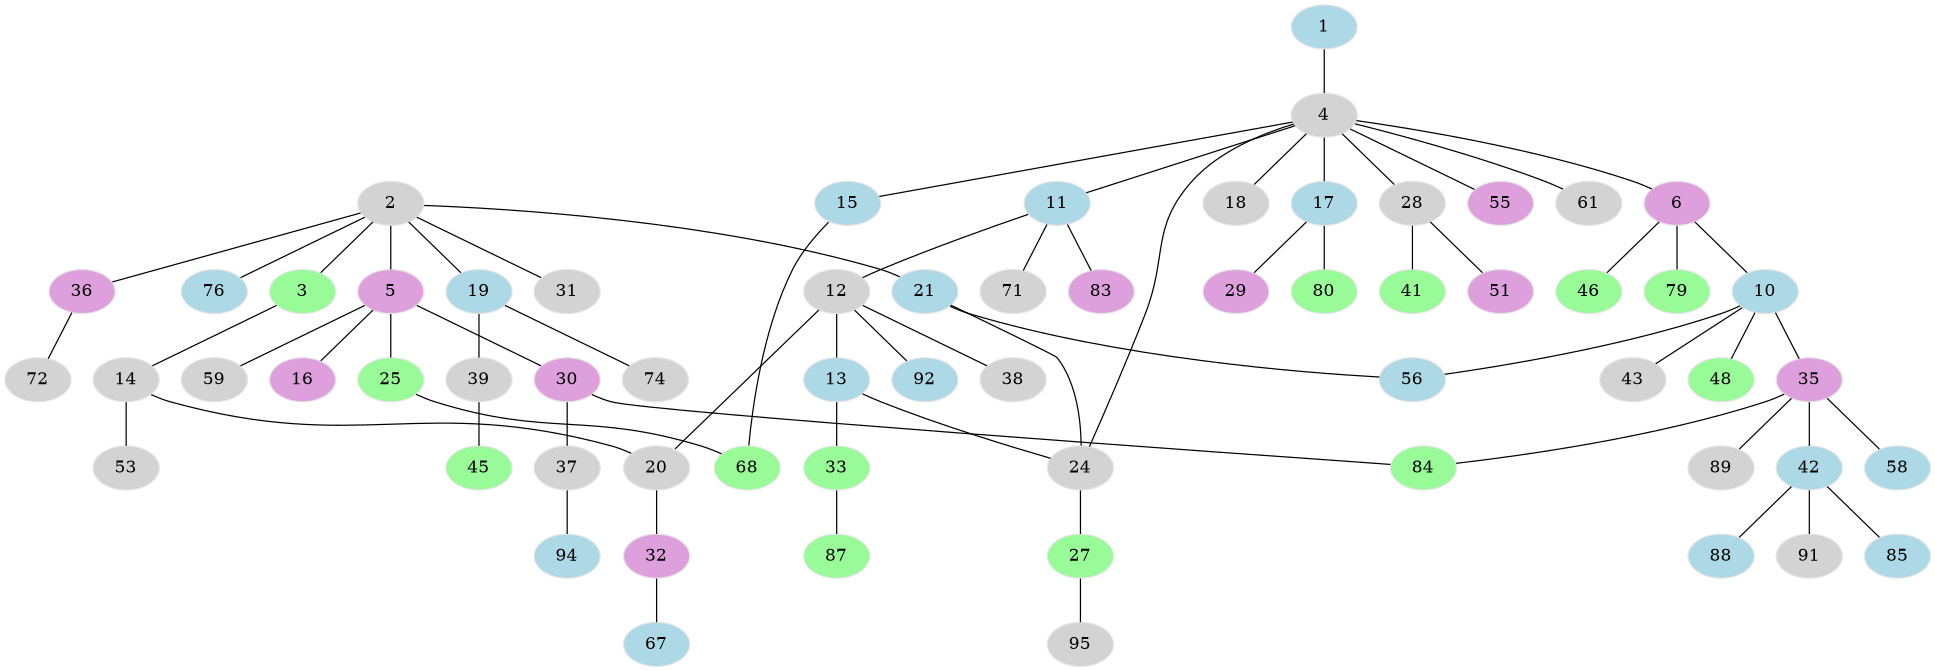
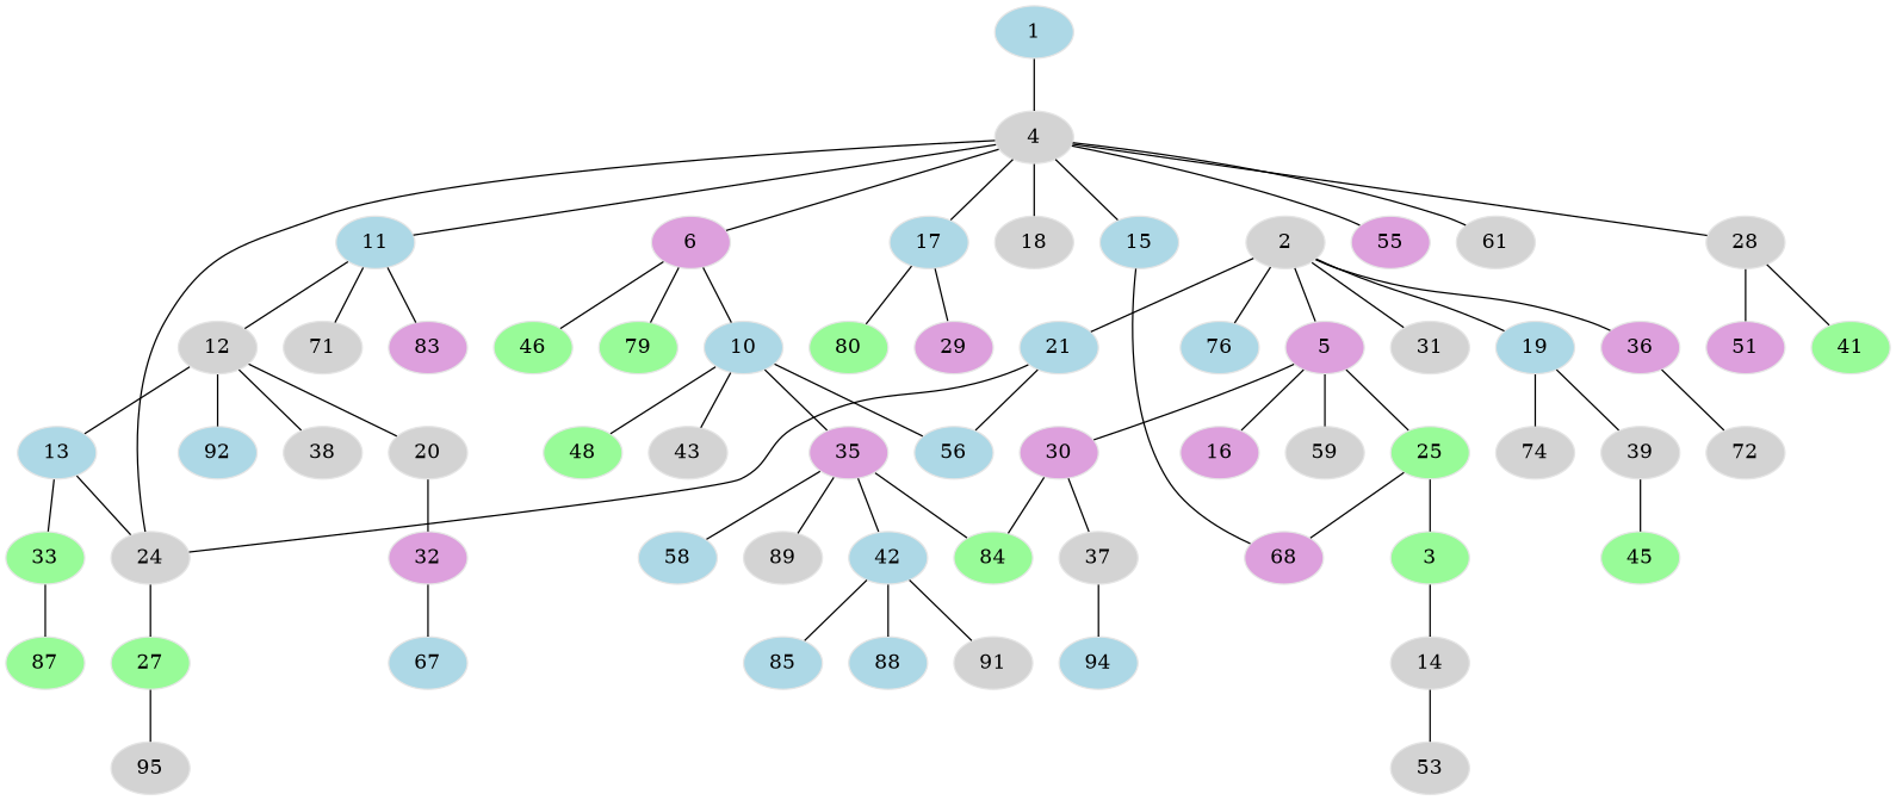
  graph {
    fontname="DejaVu Serif"
    node [color=gray90 fillcolor=lightgrey fontname="DejaVu Serif" style=filled]
    edge [fontname="DejaVu Serif"]
    2 [super="+8"]
    3 [fillcolor=palegreen]
    5 [fillcolor=plum super="+7"]
    19 [fillcolor=lightblue super="+62"]
    n5 [fillcolor=lightblue label=21]
    31 [super="+64"]
    36 [fillcolor=plum super="+81"]
    76 [fillcolor=lightblue]
    1 [fillcolor=lightblue]
    4 [super="+9"]
    6 [fillcolor=plum super="+73"]
    11 [fillcolor=lightblue super="+23"]
    15 [fillcolor=lightblue super="+70"]
    17 [fillcolor=lightblue super="+50"]
    18
    24 [super="+82"]
    28 [super="+69"]
    55 [fillcolor=plum]
    61
    14 [super="+49"]
    16 [fillcolor=plum super="+26"]
    25 [fillcolor=palegreen]
    30 [fillcolor=plum super="+52"]
    59 [super="+86"]
    39 [super="+44"]
    74
    56 [fillcolor=lightblue super="+60"]
    72
    20
    53
    10 [fillcolor=lightblue super="+21"]
    46 [fillcolor=palegreen super="+54"]
    79 [fillcolor=palegreen super="+93"]
    12 [super="+33"]
    71
    83 [fillcolor=plum]
-   68 [fillcolor=palegreen super="+77"]
+   68 [fillcolor=plum super="+77"]
    29 [fillcolor=plum]
    80 [fillcolor=palegreen]
    27 [fillcolor=palegreen super="+47"]
    41 [fillcolor=palegreen]
    51 [fillcolor=plum super="+66"]
    37
    84 [fillcolor=palegreen]
    35 [fillcolor=plum super="+40"]
    43 [super="+90"]
    48 [fillcolor=palegreen super="+63"]
    42 [fillcolor=lightblue super="+75"]
    58 [fillcolor=lightblue]
    89
    13 [fillcolor=lightblue]
    38
    92 [fillcolor=lightblue]
    n54 [fillcolor=palegreen label=33 super="+78"]
    32 [fillcolor=plum super="+65"]
    87 [fillcolor=palegreen]
    45 [fillcolor=palegreen super="+57"]
    67 [fillcolor=lightblue]
    95
    94 [fillcolor=lightblue]
    85 [fillcolor=lightblue]
    88 [fillcolor=lightblue]
    91
-   2 -- 3
+   25 -- 3
    2 -- 5
    2 -- 19
    2 -- n5
    2 -- 31
    2 -- 36
    2 -- 76
    3 -- 14
    5 -- 16
    5 -- 25
    5 -- 30
    5 -- 59
    19 -- 39
    19 -- 74
    n5 -- 24
    n5 -- 56
    36 -- 72
    1 -- 4
    4 -- 6
    4 -- 11
    4 -- 15
    4 -- 17
    4 -- 18
    4 -- 24
    4 -- 28
    4 -- 55
    4 -- 61
    6 -- 10
    6 -- 46
    6 -- 79
    11 -- 12
    11 -- 71
    11 -- 83
    15 -- 68
    17 -- 29
    17 -- 80
    24 -- 27
    28 -- 41
    28 -- 51
-   14 -- 20
    14 -- 53
    25 -- 68
    30 -- 37
    30 -- 84
    39 -- 45
    20 -- 32
    10 -- 56
    10 -- 35
    10 -- 43
    10 -- 48
    12 -- 20
    12 -- 13
    12 -- 38
    12 -- 92
    27 -- 95
    37 -- 94
    35 -- 84
    35 -- 42
    35 -- 58
    35 -- 89
    42 -- 85
    42 -- 88
    42 -- 91
    13 -- 24
    13 -- n54
    n54 -- 87
    32 -- 67
  }
